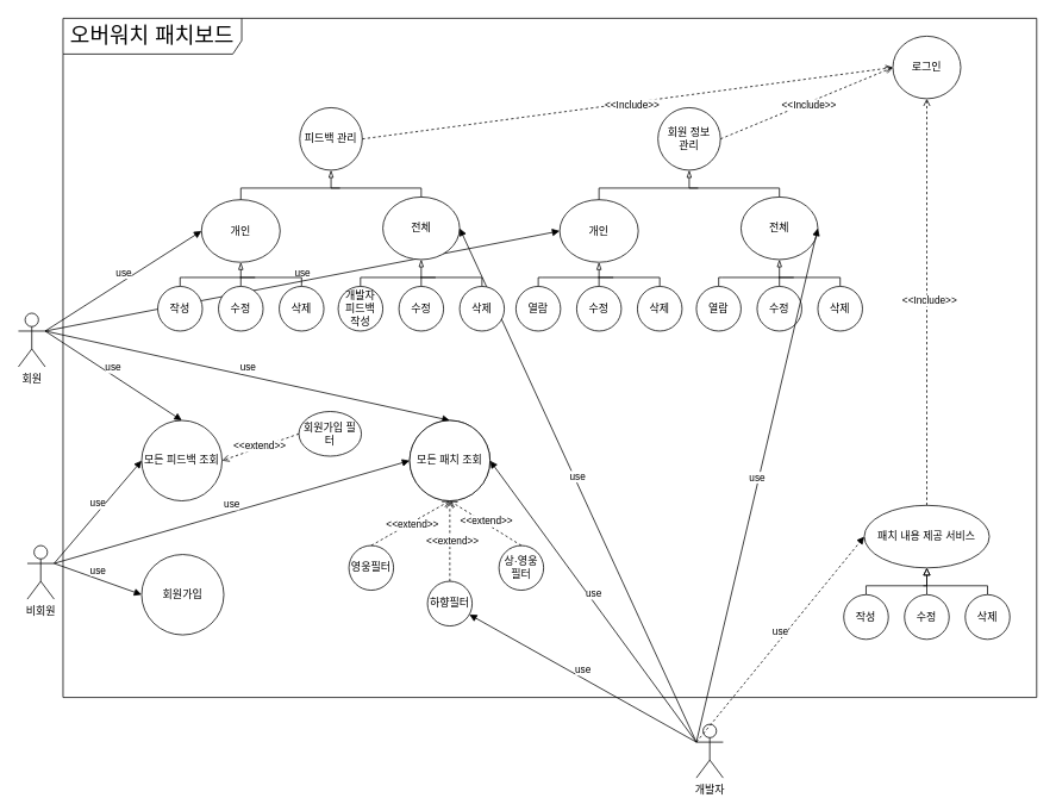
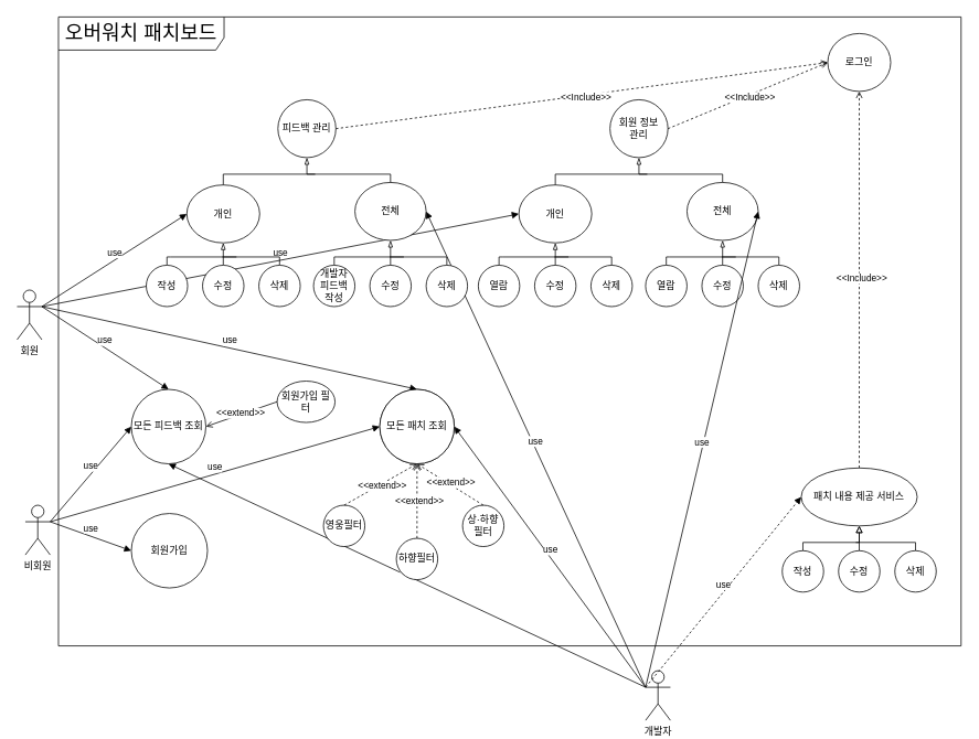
  <mxCell id="0" />
  <mxCell id="1" parent="0" />
  <mxCell id="2" value="use" style="html=1;verticalAlign=bottom;endArrow=block;curved=0;rounded=0;entryX=0;entryY=0.5;entryDx=0;entryDy=0;exitX=1;exitY=0.333;exitDx=0;exitDy=0;exitPerimeter=0;" parent="1" source="4" target="67" edge="1"><mxGeometry width="80" relative="1" as="geometry"><mxPoint x="110" y="442" as="sourcePoint" /><mxPoint x="285" y="330" as="targetPoint" /></mxGeometry></mxCell>
- <mxCell id="3" value="use" style="html=1;verticalAlign=bottom;endArrow=block;curved=0;rounded=0;exitX=0;exitY=0.333;exitDx=0;exitDy=0;exitPerimeter=0;" parent="1" source="5" target="18" edge="1"><mxGeometry width="80" relative="1" as="geometry"><mxPoint x="761.667" y="350" as="sourcePoint" /><mxPoint x="315" y="520" as="targetPoint" /></mxGeometry></mxCell>
+ <mxCell id="3" value="use" style="html=1;verticalAlign=bottom;endArrow=block;curved=0;rounded=0;entryX=0.5;entryY=1;entryDx=0;entryDy=0;exitX=0;exitY=0.333;exitDx=0;exitDy=0;exitPerimeter=0;" parent="1" source="5" target="31" edge="1"><mxGeometry width="80" relative="1" as="geometry"><mxPoint x="761.667" y="350" as="sourcePoint" /><mxPoint x="315" y="520" as="targetPoint" /></mxGeometry></mxCell>
  <mxCell id="4" value="회원" style="shape=umlActor;verticalLabelPosition=bottom;verticalAlign=top;html=1;" parent="1" vertex="1"><mxGeometry x="20" y="350" width="30" height="60" as="geometry" /></mxCell>
  <mxCell id="5" value="개발자" style="shape=umlActor;verticalLabelPosition=bottom;verticalAlign=top;html=1;" parent="1" vertex="1"><mxGeometry x="779" y="810" width="30" height="60" as="geometry" /></mxCell>
  <mxCell id="6" value="비회원" style="shape=umlActor;verticalLabelPosition=bottom;verticalAlign=top;html=1;" parent="1" vertex="1"><mxGeometry x="30" y="610" width="30" height="60" as="geometry" /></mxCell>
  <mxCell id="7" value="&lt;span style=&quot;font-size: 24px; text-wrap-mode: nowrap;&quot;&gt;오버워치 패치보드&lt;/span&gt;" style="shape=umlFrame;whiteSpace=wrap;html=1;pointerEvents=0;width=200;height=40;" parent="1" vertex="1"><mxGeometry x="70" y="20" width="1090" height="760" as="geometry" /></mxCell>
  <mxCell id="8" value="회원가입" style="ellipse;whiteSpace=wrap;html=1;" parent="1" vertex="1"><mxGeometry x="158" y="620" width="92" height="90" as="geometry" /></mxCell>
  <mxCell id="9" value="전체" style="ellipse;whiteSpace=wrap;html=1;" parent="1" vertex="1"><mxGeometry x="428" y="220" width="86" height="70" as="geometry" /></mxCell>
  <mxCell id="10" value="use" style="html=1;verticalAlign=bottom;endArrow=block;curved=0;rounded=0;exitX=1;exitY=0.333;exitDx=0;exitDy=0;exitPerimeter=0;entryX=0;entryY=0.5;entryDx=0;entryDy=0;" parent="1" source="6" target="8" edge="1"><mxGeometry width="80" relative="1" as="geometry"><mxPoint x="110" y="600" as="sourcePoint" /><mxPoint x="240" y="755" as="targetPoint" /></mxGeometry></mxCell>
  <mxCell id="11" value="패치 내용 제공 서비스" style="ellipse;whiteSpace=wrap;html=1;" parent="1" vertex="1"><mxGeometry x="967" y="565" width="140" height="70" as="geometry" /></mxCell>
  <mxCell id="12" value="" style="edgeStyle=orthogonalEdgeStyle;rounded=0;orthogonalLoop=1;jettySize=auto;html=1;endArrow=block;endFill=0;" parent="1" source="13" target="11" edge="1"><mxGeometry relative="1" as="geometry"><Array as="points"><mxPoint x="969" y="655" /><mxPoint x="1037" y="655" /></Array></mxGeometry></mxCell>
  <mxCell id="13" value="작성" style="ellipse;whiteSpace=wrap;html=1;" parent="1" vertex="1"><mxGeometry x="944" y="665" width="50" height="50" as="geometry" /></mxCell>
  <mxCell id="14" value="" style="edgeStyle=orthogonalEdgeStyle;rounded=0;orthogonalLoop=1;jettySize=auto;html=1;endArrow=block;endFill=0;entryX=0.5;entryY=1;entryDx=0;entryDy=0;exitX=0.5;exitY=0;exitDx=0;exitDy=0;" parent="1" source="15" target="11" edge="1"><mxGeometry relative="1" as="geometry"><Array as="points"><mxPoint x="1037" y="665" /><mxPoint x="1037" y="665" /></Array></mxGeometry></mxCell>
  <mxCell id="15" value="수정" style="ellipse;whiteSpace=wrap;html=1;" parent="1" vertex="1"><mxGeometry x="1012" y="665" width="50" height="50" as="geometry" /></mxCell>
  <mxCell id="16" value="" style="edgeStyle=orthogonalEdgeStyle;rounded=0;orthogonalLoop=1;jettySize=auto;html=1;endArrow=none;endFill=0;exitX=0.5;exitY=0;exitDx=0;exitDy=0;startFill=0;" parent="1" source="26" edge="1"><mxGeometry relative="1" as="geometry"><mxPoint x="1142" y="665" as="sourcePoint" /><Array as="points"><mxPoint x="1105" y="655" /><mxPoint x="1043" y="655" /></Array><mxPoint x="1033" y="655" as="targetPoint" /></mxGeometry></mxCell>
- <mxCell id="17" value="상·영웅필터" style="ellipse;whiteSpace=wrap;html=1;" parent="1" vertex="1"><mxGeometry x="558" y="610" width="50" height="50" as="geometry" /></mxCell>
+ <mxCell id="17" value="상·하향필터" style="ellipse;whiteSpace=wrap;html=1;" parent="1" vertex="1"><mxGeometry x="558" y="610" width="50" height="50" as="geometry" /></mxCell>
  <mxCell id="18" value="하향필터" style="ellipse;whiteSpace=wrap;html=1;" parent="1" vertex="1"><mxGeometry x="478" y="650" width="50" height="50" as="geometry" /></mxCell>
  <mxCell id="19" value="영웅필터" style="ellipse;whiteSpace=wrap;html=1;" parent="1" vertex="1"><mxGeometry x="390" y="610" width="50" height="50" as="geometry" /></mxCell>
  <mxCell id="20" value="" style="endArrow=open;dashed=1;endFill=0;html=1;rounded=0;exitX=0.5;exitY=0;exitDx=0;exitDy=0;entryX=0.5;entryY=1;entryDx=0;entryDy=0;" parent="1" source="19" target="51" edge="1"><mxGeometry width="160" relative="1" as="geometry"><mxPoint x="583.25" y="475" as="sourcePoint" /><mxPoint x="508" y="560" as="targetPoint" /></mxGeometry></mxCell>
  <mxCell id="21" value="&amp;lt;&amp;lt;extend&amp;gt;&amp;gt;" style="edgeLabel;html=1;align=center;verticalAlign=middle;resizable=0;points=[];" parent="20" vertex="1" connectable="0"><mxGeometry x="0.013" y="-2" relative="1" as="geometry"><mxPoint as="offset" /></mxGeometry></mxCell>
  <mxCell id="22" value="" style="endArrow=open;dashed=1;endFill=0;html=1;rounded=0;exitX=0.5;exitY=0;exitDx=0;exitDy=0;entryX=0.5;entryY=1;entryDx=0;entryDy=0;" parent="1" source="18" target="51" edge="1"><mxGeometry width="160" relative="1" as="geometry"><mxPoint x="602" y="500" as="sourcePoint" /><mxPoint x="508" y="560" as="targetPoint" /></mxGeometry></mxCell>
  <mxCell id="23" value="&amp;lt;&amp;lt;extend&amp;gt;&amp;gt;" style="edgeLabel;html=1;align=center;verticalAlign=middle;resizable=0;points=[];" parent="22" vertex="1" connectable="0"><mxGeometry x="0.013" y="-2" relative="1" as="geometry"><mxPoint as="offset" /></mxGeometry></mxCell>
  <mxCell id="24" value="" style="endArrow=open;dashed=1;endFill=0;html=1;rounded=0;exitX=0.5;exitY=0;exitDx=0;exitDy=0;entryX=0.5;entryY=1;entryDx=0;entryDy=0;" parent="1" source="17" target="51" edge="1"><mxGeometry width="160" relative="1" as="geometry"><mxPoint x="672" y="590" as="sourcePoint" /><mxPoint x="621" y="570" as="targetPoint" /></mxGeometry></mxCell>
  <mxCell id="25" value="&amp;lt;&amp;lt;extend&amp;gt;&amp;gt;" style="edgeLabel;html=1;align=center;verticalAlign=middle;resizable=0;points=[];" parent="24" vertex="1" connectable="0"><mxGeometry x="0.013" y="-2" relative="1" as="geometry"><mxPoint as="offset" /></mxGeometry></mxCell>
  <mxCell id="26" value="삭제" style="ellipse;whiteSpace=wrap;html=1;" parent="1" vertex="1"><mxGeometry x="1080" y="665" width="50" height="50" as="geometry" /></mxCell>
  <mxCell id="27" value="use" style="html=1;verticalAlign=bottom;endArrow=block;curved=0;rounded=0;exitX=0;exitY=0.333;exitDx=0;exitDy=0;exitPerimeter=0;entryX=0;entryY=0.5;entryDx=0;entryDy=0;dashed=1;" parent="1" source="5" target="11" edge="1"><mxGeometry width="80" relative="1" as="geometry"><mxPoint x="630" y="360" as="sourcePoint" /><mxPoint x="720" y="385" as="targetPoint" /></mxGeometry></mxCell>
  <mxCell id="28" value="use" style="html=1;verticalAlign=bottom;endArrow=block;curved=0;rounded=0;entryX=0.5;entryY=0;entryDx=0;entryDy=0;" parent="1" target="51" edge="1"><mxGeometry width="80" relative="1" as="geometry"><mxPoint x="50" y="370" as="sourcePoint" /><mxPoint x="520" y="540" as="targetPoint" /></mxGeometry></mxCell>
  <mxCell id="29" value="use" style="html=1;verticalAlign=bottom;endArrow=block;curved=0;rounded=0;exitX=0;exitY=0.333;exitDx=0;exitDy=0;exitPerimeter=0;entryX=1;entryY=0.5;entryDx=0;entryDy=0;" parent="1" source="5" target="9" edge="1"><mxGeometry width="80" relative="1" as="geometry"><mxPoint x="680" y="350" as="sourcePoint" /><mxPoint x="570" y="430" as="targetPoint" /></mxGeometry></mxCell>
  <mxCell id="30" value="피드백 관리" style="ellipse;whiteSpace=wrap;html=1;" parent="1" vertex="1"><mxGeometry x="335" y="120" width="70" height="70" as="geometry" /></mxCell>
  <mxCell id="31" value="모든 피드백 조회" style="ellipse;whiteSpace=wrap;html=1;" parent="1" vertex="1"><mxGeometry x="158" y="470" width="90" height="90" as="geometry" /></mxCell>
  <mxCell id="32" value="" style="edgeStyle=orthogonalEdgeStyle;rounded=0;orthogonalLoop=1;jettySize=auto;html=1;endArrow=none;endFill=0;exitX=0.5;exitY=0;exitDx=0;exitDy=0;startFill=0;" parent="1" source="33" edge="1"><mxGeometry relative="1" as="geometry"><Array as="points"><mxPoint x="407" y="310" /><mxPoint x="500" y="310" /></Array><mxPoint x="487" y="310" as="targetPoint" /></mxGeometry></mxCell>
  <mxCell id="33" value="개발자&lt;div&gt;피드백&lt;/div&gt;&lt;div&gt;작성&lt;/div&gt;" style="ellipse;whiteSpace=wrap;html=1;" parent="1" vertex="1"><mxGeometry x="378" y="320" width="50" height="50" as="geometry" /></mxCell>
  <mxCell id="34" value="" style="edgeStyle=orthogonalEdgeStyle;rounded=0;orthogonalLoop=1;jettySize=auto;html=1;endArrow=blockThin;endFill=0;startFill=0;entryX=0.5;entryY=1;entryDx=0;entryDy=0;exitX=0.5;exitY=0;exitDx=0;exitDy=0;" parent="1" source="35" target="9" edge="1"><mxGeometry relative="1" as="geometry"><mxPoint x="420" y="200" as="targetPoint" /><mxPoint x="390.97" y="301.82" as="sourcePoint" /></mxGeometry></mxCell>
  <mxCell id="35" value="수정" style="ellipse;whiteSpace=wrap;html=1;" parent="1" vertex="1"><mxGeometry x="446" y="320" width="50" height="50" as="geometry" /></mxCell>
  <mxCell id="36" value="" style="edgeStyle=orthogonalEdgeStyle;rounded=0;orthogonalLoop=1;jettySize=auto;html=1;endArrow=none;endFill=0;exitX=0.5;exitY=0;exitDx=0;exitDy=0;startFill=0;" parent="1" source="37" edge="1"><mxGeometry relative="1" as="geometry"><mxPoint x="525" y="280" as="sourcePoint" /><Array as="points"><mxPoint x="539" y="310" /></Array><mxPoint x="470" y="310" as="targetPoint" /></mxGeometry></mxCell>
  <mxCell id="37" value="삭제" style="ellipse;whiteSpace=wrap;html=1;" parent="1" vertex="1"><mxGeometry x="514" y="320" width="50" height="50" as="geometry" /></mxCell>
  <mxCell id="38" value="use" style="html=1;verticalAlign=bottom;endArrow=block;curved=0;rounded=0;entryX=0;entryY=0.5;entryDx=0;entryDy=0;" parent="1" target="51" edge="1"><mxGeometry width="80" relative="1" as="geometry"><mxPoint x="60" y="630" as="sourcePoint" /><mxPoint x="210" y="665" as="targetPoint" /></mxGeometry></mxCell>
  <mxCell id="39" value="로그인" style="ellipse;whiteSpace=wrap;html=1;" parent="1" vertex="1"><mxGeometry x="999" y="40" width="76" height="70" as="geometry" /></mxCell>
  <mxCell id="40" value="" style="endArrow=open;dashed=1;endFill=0;html=1;rounded=0;exitX=1;exitY=0.5;exitDx=0;exitDy=0;entryX=0;entryY=0.5;entryDx=0;entryDy=0;" parent="1" source="30" target="39" edge="1"><mxGeometry width="160" relative="1" as="geometry"><mxPoint x="606" y="230" as="sourcePoint" /><mxPoint x="550" y="300" as="targetPoint" /></mxGeometry></mxCell>
  <mxCell id="41" value="&amp;lt;&amp;lt;Include&amp;gt;&amp;gt;" style="edgeLabel;html=1;align=center;verticalAlign=middle;resizable=0;points=[];" parent="40" vertex="1" connectable="0"><mxGeometry x="0.013" y="-2" relative="1" as="geometry"><mxPoint as="offset" /></mxGeometry></mxCell>
  <mxCell id="42" value="use" style="html=1;verticalAlign=bottom;endArrow=block;curved=0;rounded=0;entryX=0;entryY=0.5;entryDx=0;entryDy=0;exitX=1;exitY=0.333;exitDx=0;exitDy=0;exitPerimeter=0;" parent="1" source="6" target="31" edge="1"><mxGeometry width="80" relative="1" as="geometry"><mxPoint x="270" y="675" as="sourcePoint" /><mxPoint x="678" y="590" as="targetPoint" /></mxGeometry></mxCell>
  <mxCell id="43" value="" style="endArrow=open;dashed=1;endFill=0;html=1;rounded=0;exitX=0.5;exitY=0;exitDx=0;exitDy=0;" parent="1" source="11" target="39" edge="1"><mxGeometry width="160" relative="1" as="geometry"><mxPoint x="590" y="525" as="sourcePoint" /><mxPoint x="780" y="390" as="targetPoint" /></mxGeometry></mxCell>
  <mxCell id="44" value="&amp;lt;&amp;lt;Include&amp;gt;&amp;gt;" style="edgeLabel;html=1;align=center;verticalAlign=middle;resizable=0;points=[];" parent="43" vertex="1" connectable="0"><mxGeometry x="0.013" y="-2" relative="1" as="geometry"><mxPoint as="offset" /></mxGeometry></mxCell>
  <mxCell id="45" value="use" style="html=1;verticalAlign=bottom;endArrow=block;curved=0;rounded=0;entryX=0.5;entryY=0;entryDx=0;entryDy=0;" parent="1" target="31" edge="1"><mxGeometry width="80" relative="1" as="geometry"><mxPoint x="50" y="370" as="sourcePoint" /><mxPoint x="805" y="380" as="targetPoint" /></mxGeometry></mxCell>
  <mxCell id="46" value="개인" style="ellipse;whiteSpace=wrap;html=1;" parent="1" vertex="1"><mxGeometry x="225" y="223" width="88" height="70" as="geometry" /></mxCell>
  <mxCell id="47" value="" style="edgeStyle=orthogonalEdgeStyle;rounded=0;orthogonalLoop=1;jettySize=auto;html=1;endArrow=blockThin;endFill=0;startFill=0;entryX=0.5;entryY=1;entryDx=0;entryDy=0;exitX=0.5;exitY=0;exitDx=0;exitDy=0;" parent="1" source="9" target="30" edge="1"><mxGeometry relative="1" as="geometry"><Array as="points"><mxPoint x="471" y="210" /><mxPoint x="370" y="210" /><mxPoint x="370" y="190" /></Array><mxPoint x="430" y="190" as="targetPoint" /><mxPoint x="395" y="350" as="sourcePoint" /></mxGeometry></mxCell>
  <mxCell id="48" value="use" style="html=1;verticalAlign=bottom;endArrow=block;curved=0;rounded=0;entryX=0;entryY=0.5;entryDx=0;entryDy=0;exitX=1;exitY=0.333;exitDx=0;exitDy=0;exitPerimeter=0;" parent="1" source="4" target="46" edge="1"><mxGeometry width="80" relative="1" as="geometry"><mxPoint x="930" y="840" as="sourcePoint" /><mxPoint x="660" y="370" as="targetPoint" /></mxGeometry></mxCell>
  <mxCell id="49" value="" style="edgeStyle=orthogonalEdgeStyle;rounded=0;orthogonalLoop=1;jettySize=auto;html=1;endArrow=none;endFill=0;exitX=0.5;exitY=0;exitDx=0;exitDy=0;startFill=0;" parent="1" source="46" edge="1"><mxGeometry relative="1" as="geometry"><mxPoint x="380" y="210" as="targetPoint" /><mxPoint x="320" y="370" as="sourcePoint" /><Array as="points"><mxPoint x="269" y="210" /><mxPoint x="380" y="210" /></Array></mxGeometry></mxCell>
  <mxCell id="50" value="모든 패치 조회" style="ellipse;whiteSpace=wrap;html=1;" parent="1" vertex="1"><mxGeometry x="458" y="470" width="90" height="90" as="geometry" /></mxCell>
  <mxCell id="51" value="모든 패치 조회" style="ellipse;whiteSpace=wrap;html=1;" parent="1" vertex="1"><mxGeometry x="458" y="470" width="90" height="90" as="geometry" /></mxCell>
  <mxCell id="52" value="use" style="html=1;verticalAlign=bottom;endArrow=block;curved=0;rounded=0;entryX=1;entryY=0.5;entryDx=0;entryDy=0;exitX=0;exitY=0.333;exitDx=0;exitDy=0;exitPerimeter=0;" parent="1" source="5" target="51" edge="1"><mxGeometry width="80" relative="1" as="geometry"><mxPoint x="780" y="250" as="sourcePoint" /><mxPoint x="710" y="575" as="targetPoint" /></mxGeometry></mxCell>
  <mxCell id="53" value="" style="edgeStyle=orthogonalEdgeStyle;rounded=0;orthogonalLoop=1;jettySize=auto;html=1;endArrow=none;endFill=0;exitX=0.5;exitY=0;exitDx=0;exitDy=0;startFill=0;" parent="1" source="54" edge="1"><mxGeometry relative="1" as="geometry"><Array as="points"><mxPoint x="205" y="310" /><mxPoint x="298" y="310" /></Array><mxPoint x="285" y="310" as="targetPoint" /></mxGeometry></mxCell>
  <mxCell id="54" value="작성" style="ellipse;whiteSpace=wrap;html=1;" parent="1" vertex="1"><mxGeometry x="176" y="320" width="50" height="50" as="geometry" /></mxCell>
  <mxCell id="55" value="" style="edgeStyle=orthogonalEdgeStyle;rounded=0;orthogonalLoop=1;jettySize=auto;html=1;endArrow=blockThin;endFill=0;startFill=0;entryX=0.5;entryY=1;entryDx=0;entryDy=0;exitX=0.5;exitY=0;exitDx=0;exitDy=0;" parent="1" source="56" target="46" edge="1"><mxGeometry relative="1" as="geometry"><mxPoint x="269" y="295" as="targetPoint" /><mxPoint x="188.97" y="306.82" as="sourcePoint" /></mxGeometry></mxCell>
  <mxCell id="56" value="수정" style="ellipse;whiteSpace=wrap;html=1;" parent="1" vertex="1"><mxGeometry x="244" y="320" width="50" height="50" as="geometry" /></mxCell>
  <mxCell id="57" value="" style="edgeStyle=orthogonalEdgeStyle;rounded=0;orthogonalLoop=1;jettySize=auto;html=1;endArrow=none;endFill=0;exitX=0.5;exitY=0;exitDx=0;exitDy=0;startFill=0;" parent="1" source="58" edge="1"><mxGeometry relative="1" as="geometry"><mxPoint x="323" y="280" as="sourcePoint" /><Array as="points"><mxPoint x="337" y="310" /></Array><mxPoint x="268" y="310" as="targetPoint" /></mxGeometry></mxCell>
  <mxCell id="58" value="삭제" style="ellipse;whiteSpace=wrap;html=1;" parent="1" vertex="1"><mxGeometry x="312" y="320" width="50" height="50" as="geometry" /></mxCell>
  <mxCell id="59" value="전체" style="ellipse;whiteSpace=wrap;html=1;" parent="1" vertex="1"><mxGeometry x="829" y="220" width="86" height="70" as="geometry" /></mxCell>
  <mxCell id="60" value="회원 정보&lt;div&gt;관리&lt;/div&gt;" style="ellipse;whiteSpace=wrap;html=1;" parent="1" vertex="1"><mxGeometry x="736" y="120" width="70" height="70" as="geometry" /></mxCell>
  <mxCell id="61" value="" style="edgeStyle=orthogonalEdgeStyle;rounded=0;orthogonalLoop=1;jettySize=auto;html=1;endArrow=none;endFill=0;exitX=0.5;exitY=0;exitDx=0;exitDy=0;startFill=0;" parent="1" source="62" edge="1"><mxGeometry relative="1" as="geometry"><Array as="points"><mxPoint x="808" y="310" /><mxPoint x="901" y="310" /></Array><mxPoint x="888" y="310" as="targetPoint" /></mxGeometry></mxCell>
  <mxCell id="62" value="열람" style="ellipse;whiteSpace=wrap;html=1;" parent="1" vertex="1"><mxGeometry x="779" y="320" width="50" height="50" as="geometry" /></mxCell>
  <mxCell id="63" value="" style="edgeStyle=orthogonalEdgeStyle;rounded=0;orthogonalLoop=1;jettySize=auto;html=1;endArrow=blockThin;endFill=0;startFill=0;entryX=0.5;entryY=1;entryDx=0;entryDy=0;exitX=0.5;exitY=0;exitDx=0;exitDy=0;" parent="1" source="64" target="59" edge="1"><mxGeometry relative="1" as="geometry"><mxPoint x="821" y="200" as="targetPoint" /><mxPoint x="791.97" y="301.82" as="sourcePoint" /></mxGeometry></mxCell>
  <mxCell id="64" value="수정" style="ellipse;whiteSpace=wrap;html=1;" parent="1" vertex="1"><mxGeometry x="847" y="320" width="50" height="50" as="geometry" /></mxCell>
  <mxCell id="65" value="" style="edgeStyle=orthogonalEdgeStyle;rounded=0;orthogonalLoop=1;jettySize=auto;html=1;endArrow=none;endFill=0;exitX=0.5;exitY=0;exitDx=0;exitDy=0;startFill=0;" parent="1" source="66" edge="1"><mxGeometry relative="1" as="geometry"><mxPoint x="926" y="280" as="sourcePoint" /><Array as="points"><mxPoint x="940" y="310" /></Array><mxPoint x="871" y="310" as="targetPoint" /></mxGeometry></mxCell>
  <mxCell id="66" value="삭제" style="ellipse;whiteSpace=wrap;html=1;" parent="1" vertex="1"><mxGeometry x="915" y="320" width="50" height="50" as="geometry" /></mxCell>
  <mxCell id="67" value="개인" style="ellipse;whiteSpace=wrap;html=1;" parent="1" vertex="1"><mxGeometry x="626" y="223" width="88" height="70" as="geometry" /></mxCell>
  <mxCell id="68" value="" style="edgeStyle=orthogonalEdgeStyle;rounded=0;orthogonalLoop=1;jettySize=auto;html=1;endArrow=blockThin;endFill=0;startFill=0;entryX=0.5;entryY=1;entryDx=0;entryDy=0;exitX=0.5;exitY=0;exitDx=0;exitDy=0;" parent="1" source="59" target="60" edge="1"><mxGeometry relative="1" as="geometry"><Array as="points"><mxPoint x="872" y="210" /><mxPoint x="771" y="210" /><mxPoint x="771" y="190" /></Array><mxPoint x="831" y="190" as="targetPoint" /><mxPoint x="796" y="350" as="sourcePoint" /></mxGeometry></mxCell>
  <mxCell id="69" value="" style="edgeStyle=orthogonalEdgeStyle;rounded=0;orthogonalLoop=1;jettySize=auto;html=1;endArrow=none;endFill=0;exitX=0.5;exitY=0;exitDx=0;exitDy=0;startFill=0;" parent="1" source="67" edge="1"><mxGeometry relative="1" as="geometry"><mxPoint x="781" y="210" as="targetPoint" /><mxPoint x="721" y="370" as="sourcePoint" /><Array as="points"><mxPoint x="670" y="210" /><mxPoint x="781" y="210" /></Array></mxGeometry></mxCell>
  <mxCell id="70" value="" style="edgeStyle=orthogonalEdgeStyle;rounded=0;orthogonalLoop=1;jettySize=auto;html=1;endArrow=none;endFill=0;exitX=0.5;exitY=0;exitDx=0;exitDy=0;startFill=0;" parent="1" source="71" edge="1"><mxGeometry relative="1" as="geometry"><Array as="points"><mxPoint x="606" y="310" /><mxPoint x="699" y="310" /></Array><mxPoint x="686" y="310" as="targetPoint" /></mxGeometry></mxCell>
  <mxCell id="71" value="열람" style="ellipse;whiteSpace=wrap;html=1;" parent="1" vertex="1"><mxGeometry x="577" y="320" width="50" height="50" as="geometry" /></mxCell>
  <mxCell id="72" value="" style="edgeStyle=orthogonalEdgeStyle;rounded=0;orthogonalLoop=1;jettySize=auto;html=1;endArrow=blockThin;endFill=0;startFill=0;entryX=0.5;entryY=1;entryDx=0;entryDy=0;exitX=0.5;exitY=0;exitDx=0;exitDy=0;" parent="1" source="73" target="67" edge="1"><mxGeometry relative="1" as="geometry"><mxPoint x="670" y="295" as="targetPoint" /><mxPoint x="589.97" y="306.82" as="sourcePoint" /></mxGeometry></mxCell>
  <mxCell id="73" value="수정" style="ellipse;whiteSpace=wrap;html=1;" parent="1" vertex="1"><mxGeometry x="645" y="320" width="50" height="50" as="geometry" /></mxCell>
  <mxCell id="74" value="" style="edgeStyle=orthogonalEdgeStyle;rounded=0;orthogonalLoop=1;jettySize=auto;html=1;endArrow=none;endFill=0;exitX=0.5;exitY=0;exitDx=0;exitDy=0;startFill=0;" parent="1" source="75" edge="1"><mxGeometry relative="1" as="geometry"><mxPoint x="724" y="280" as="sourcePoint" /><Array as="points"><mxPoint x="738" y="310" /></Array><mxPoint x="669" y="310" as="targetPoint" /></mxGeometry></mxCell>
  <mxCell id="75" value="삭제" style="ellipse;whiteSpace=wrap;html=1;" parent="1" vertex="1"><mxGeometry x="713" y="320" width="50" height="50" as="geometry" /></mxCell>
  <mxCell id="76" value="" style="endArrow=open;dashed=1;endFill=0;html=1;rounded=0;exitX=1;exitY=0.5;exitDx=0;exitDy=0;entryX=0;entryY=0.5;entryDx=0;entryDy=0;" parent="1" source="60" target="39" edge="1"><mxGeometry width="160" relative="1" as="geometry"><mxPoint x="780" y="180" as="sourcePoint" /><mxPoint x="1374" y="100" as="targetPoint" /></mxGeometry></mxCell>
  <mxCell id="77" value="&amp;lt;&amp;lt;Include&amp;gt;&amp;gt;" style="edgeLabel;html=1;align=center;verticalAlign=middle;resizable=0;points=[];" parent="76" vertex="1" connectable="0"><mxGeometry x="0.013" y="-2" relative="1" as="geometry"><mxPoint as="offset" /></mxGeometry></mxCell>
  <mxCell id="78" value="use" style="html=1;verticalAlign=bottom;endArrow=block;curved=0;rounded=0;exitX=0;exitY=0.333;exitDx=0;exitDy=0;exitPerimeter=0;entryX=1;entryY=0.5;entryDx=0;entryDy=0;" parent="1" source="5" target="59" edge="1"><mxGeometry width="80" relative="1" as="geometry"><mxPoint x="1378" y="1175" as="sourcePoint" /><mxPoint x="860" y="560" as="targetPoint" /></mxGeometry></mxCell>
  <mxCell id="79" value="회원가입 필터" style="ellipse;whiteSpace=wrap;html=1;" parent="1" vertex="1"><mxGeometry x="334" y="460" width="70" height="50" as="geometry" /></mxCell>
- <mxCell id="80" value="" style="endArrow=open;dashed=1;endFill=0;html=1;rounded=0;exitX=0;exitY=0.5;exitDx=0;exitDy=0;entryX=1;entryY=0.5;entryDx=0;entryDy=0;" parent="1" source="79" target="31" edge="1"><mxGeometry width="160" relative="1" as="geometry"><mxPoint x="474" y="250" as="sourcePoint" /><mxPoint x="304.82" y="423.18" as="targetPoint" /></mxGeometry></mxCell>
+ <mxCell id="80" value="" style="endArrow=open;dashed=0;endFill=0;html=1;rounded=0;exitX=0;exitY=0.5;exitDx=0;exitDy=0;entryX=1;entryY=0.5;entryDx=0;entryDy=0;" parent="1" source="79" target="31" edge="1"><mxGeometry width="160" relative="1" as="geometry"><mxPoint x="474" y="250" as="sourcePoint" /><mxPoint x="304.82" y="423.18" as="targetPoint" /></mxGeometry></mxCell>
  <mxCell id="81" value="&amp;lt;&amp;lt;extend&amp;gt;&amp;gt;" style="edgeLabel;html=1;align=center;verticalAlign=middle;resizable=0;points=[];" parent="80" vertex="1" connectable="0"><mxGeometry x="0.013" y="-2" relative="1" as="geometry"><mxPoint as="offset" /></mxGeometry></mxCell>
